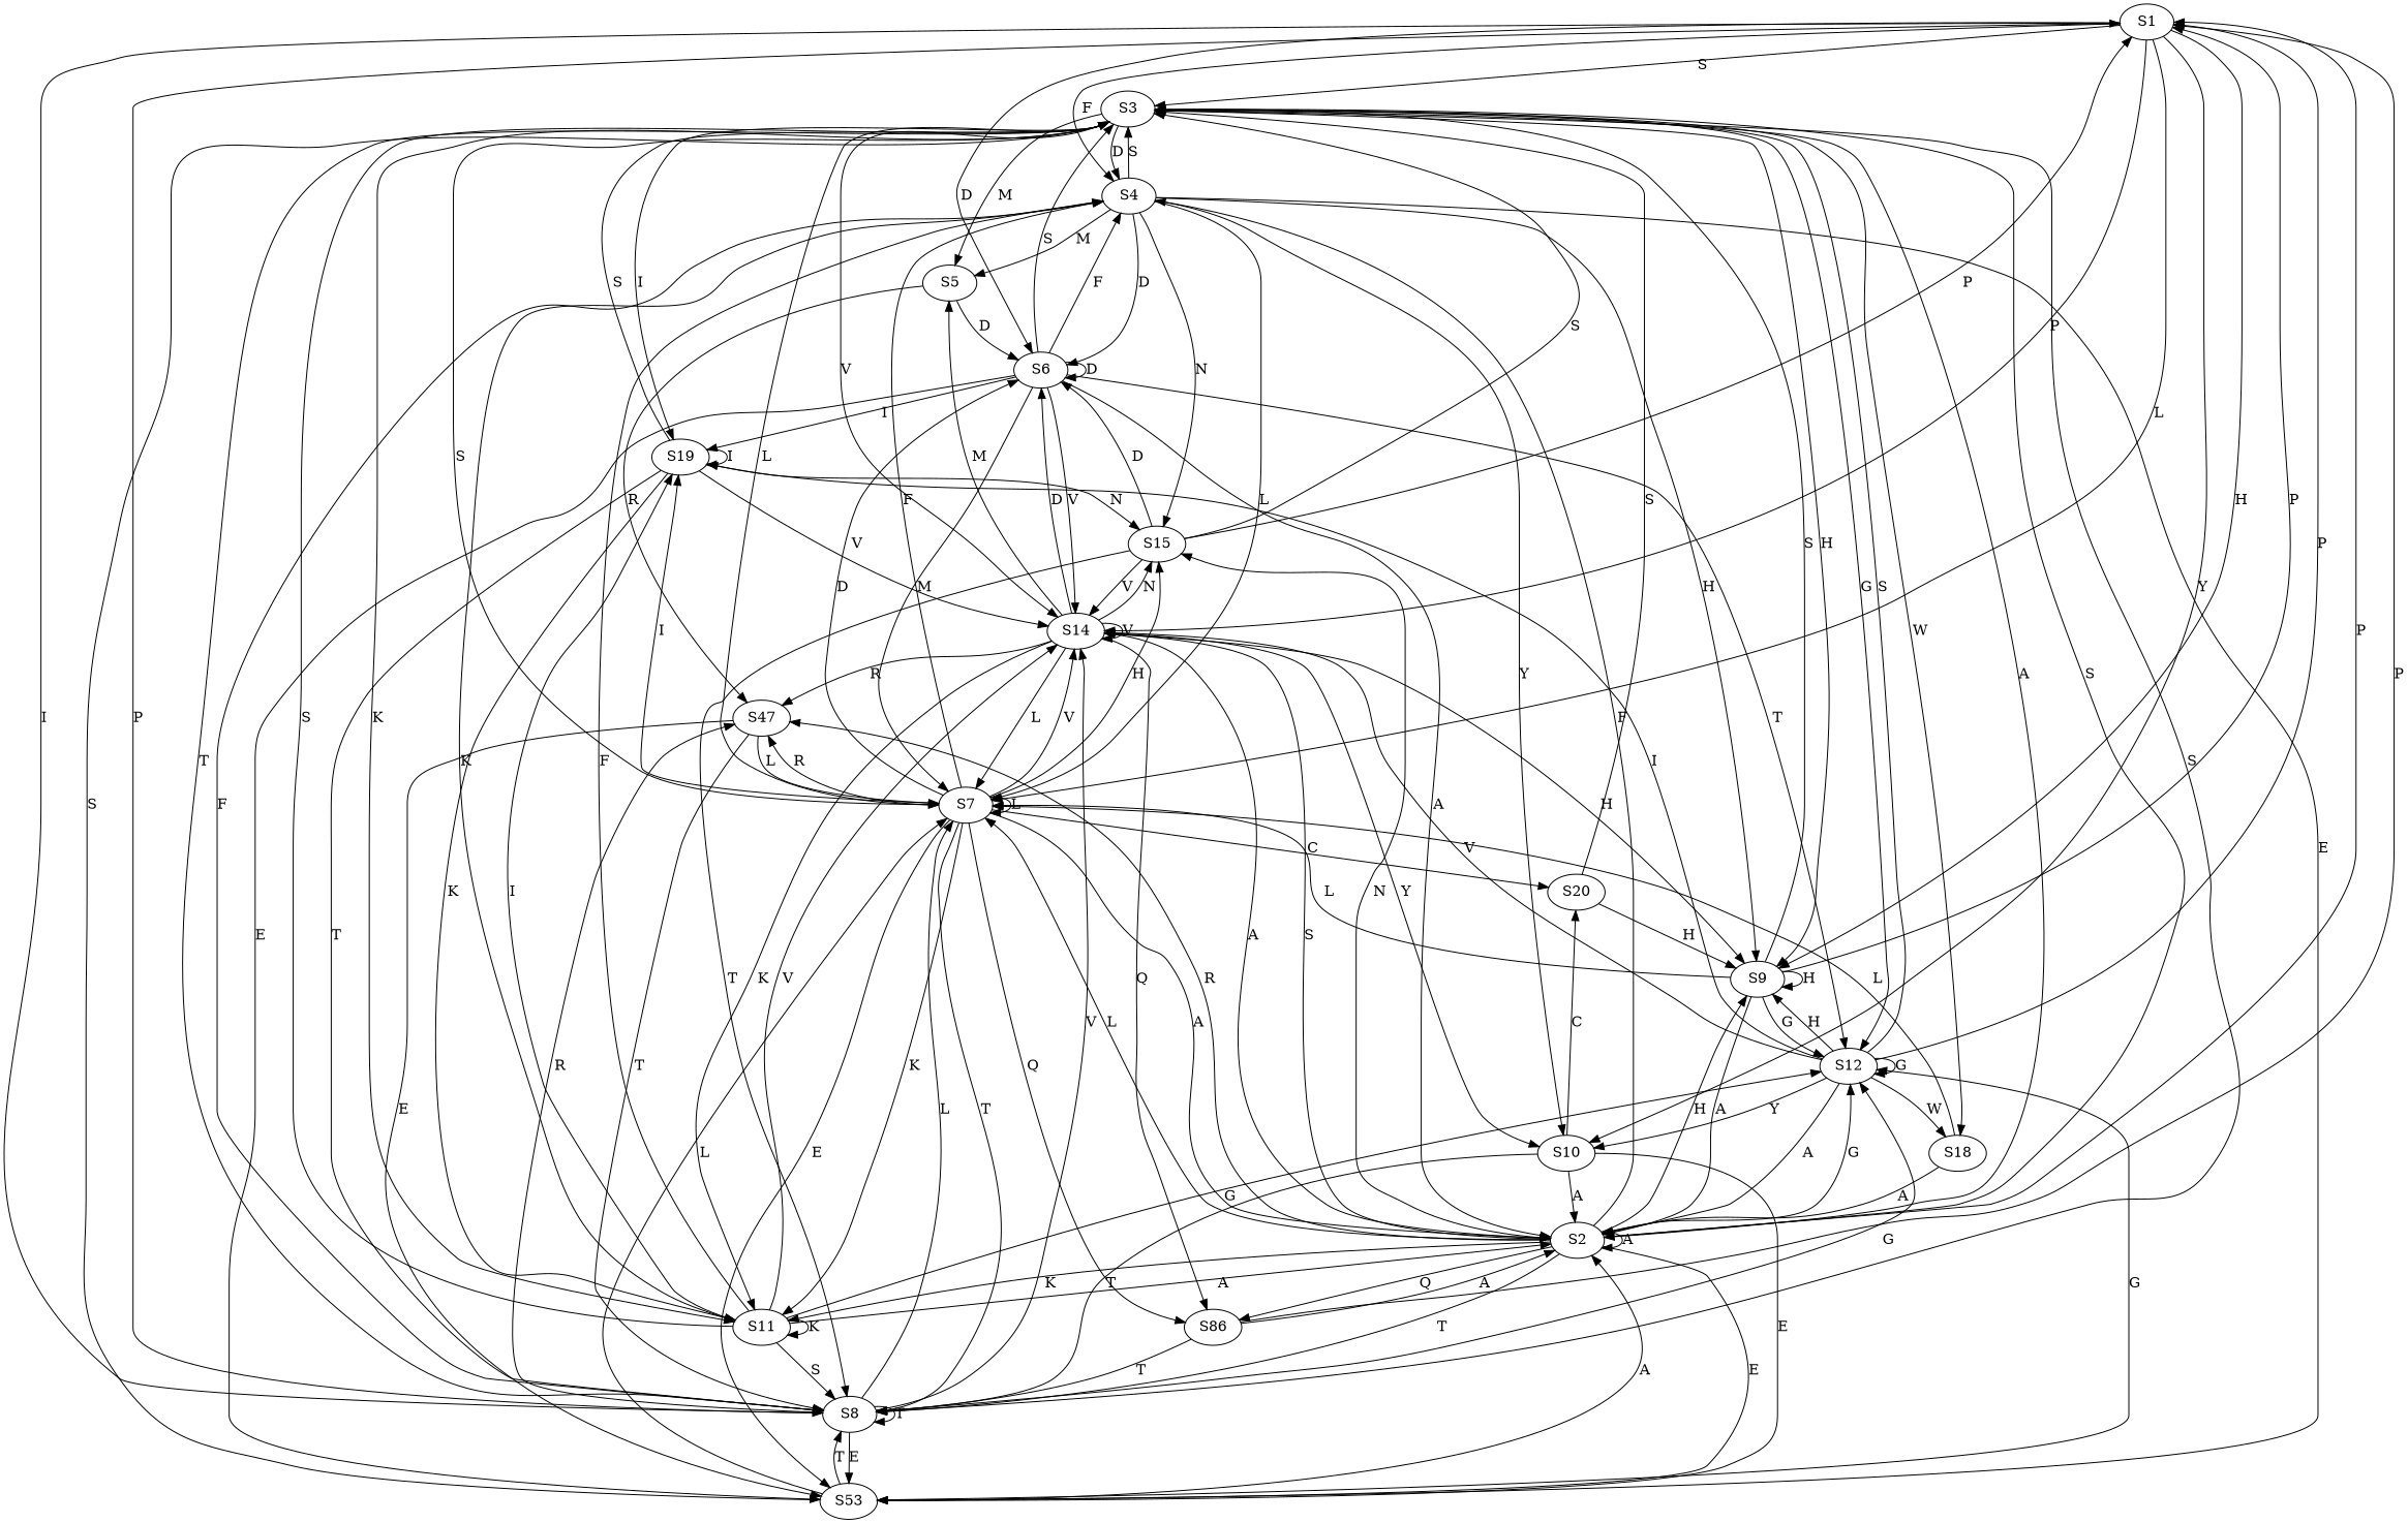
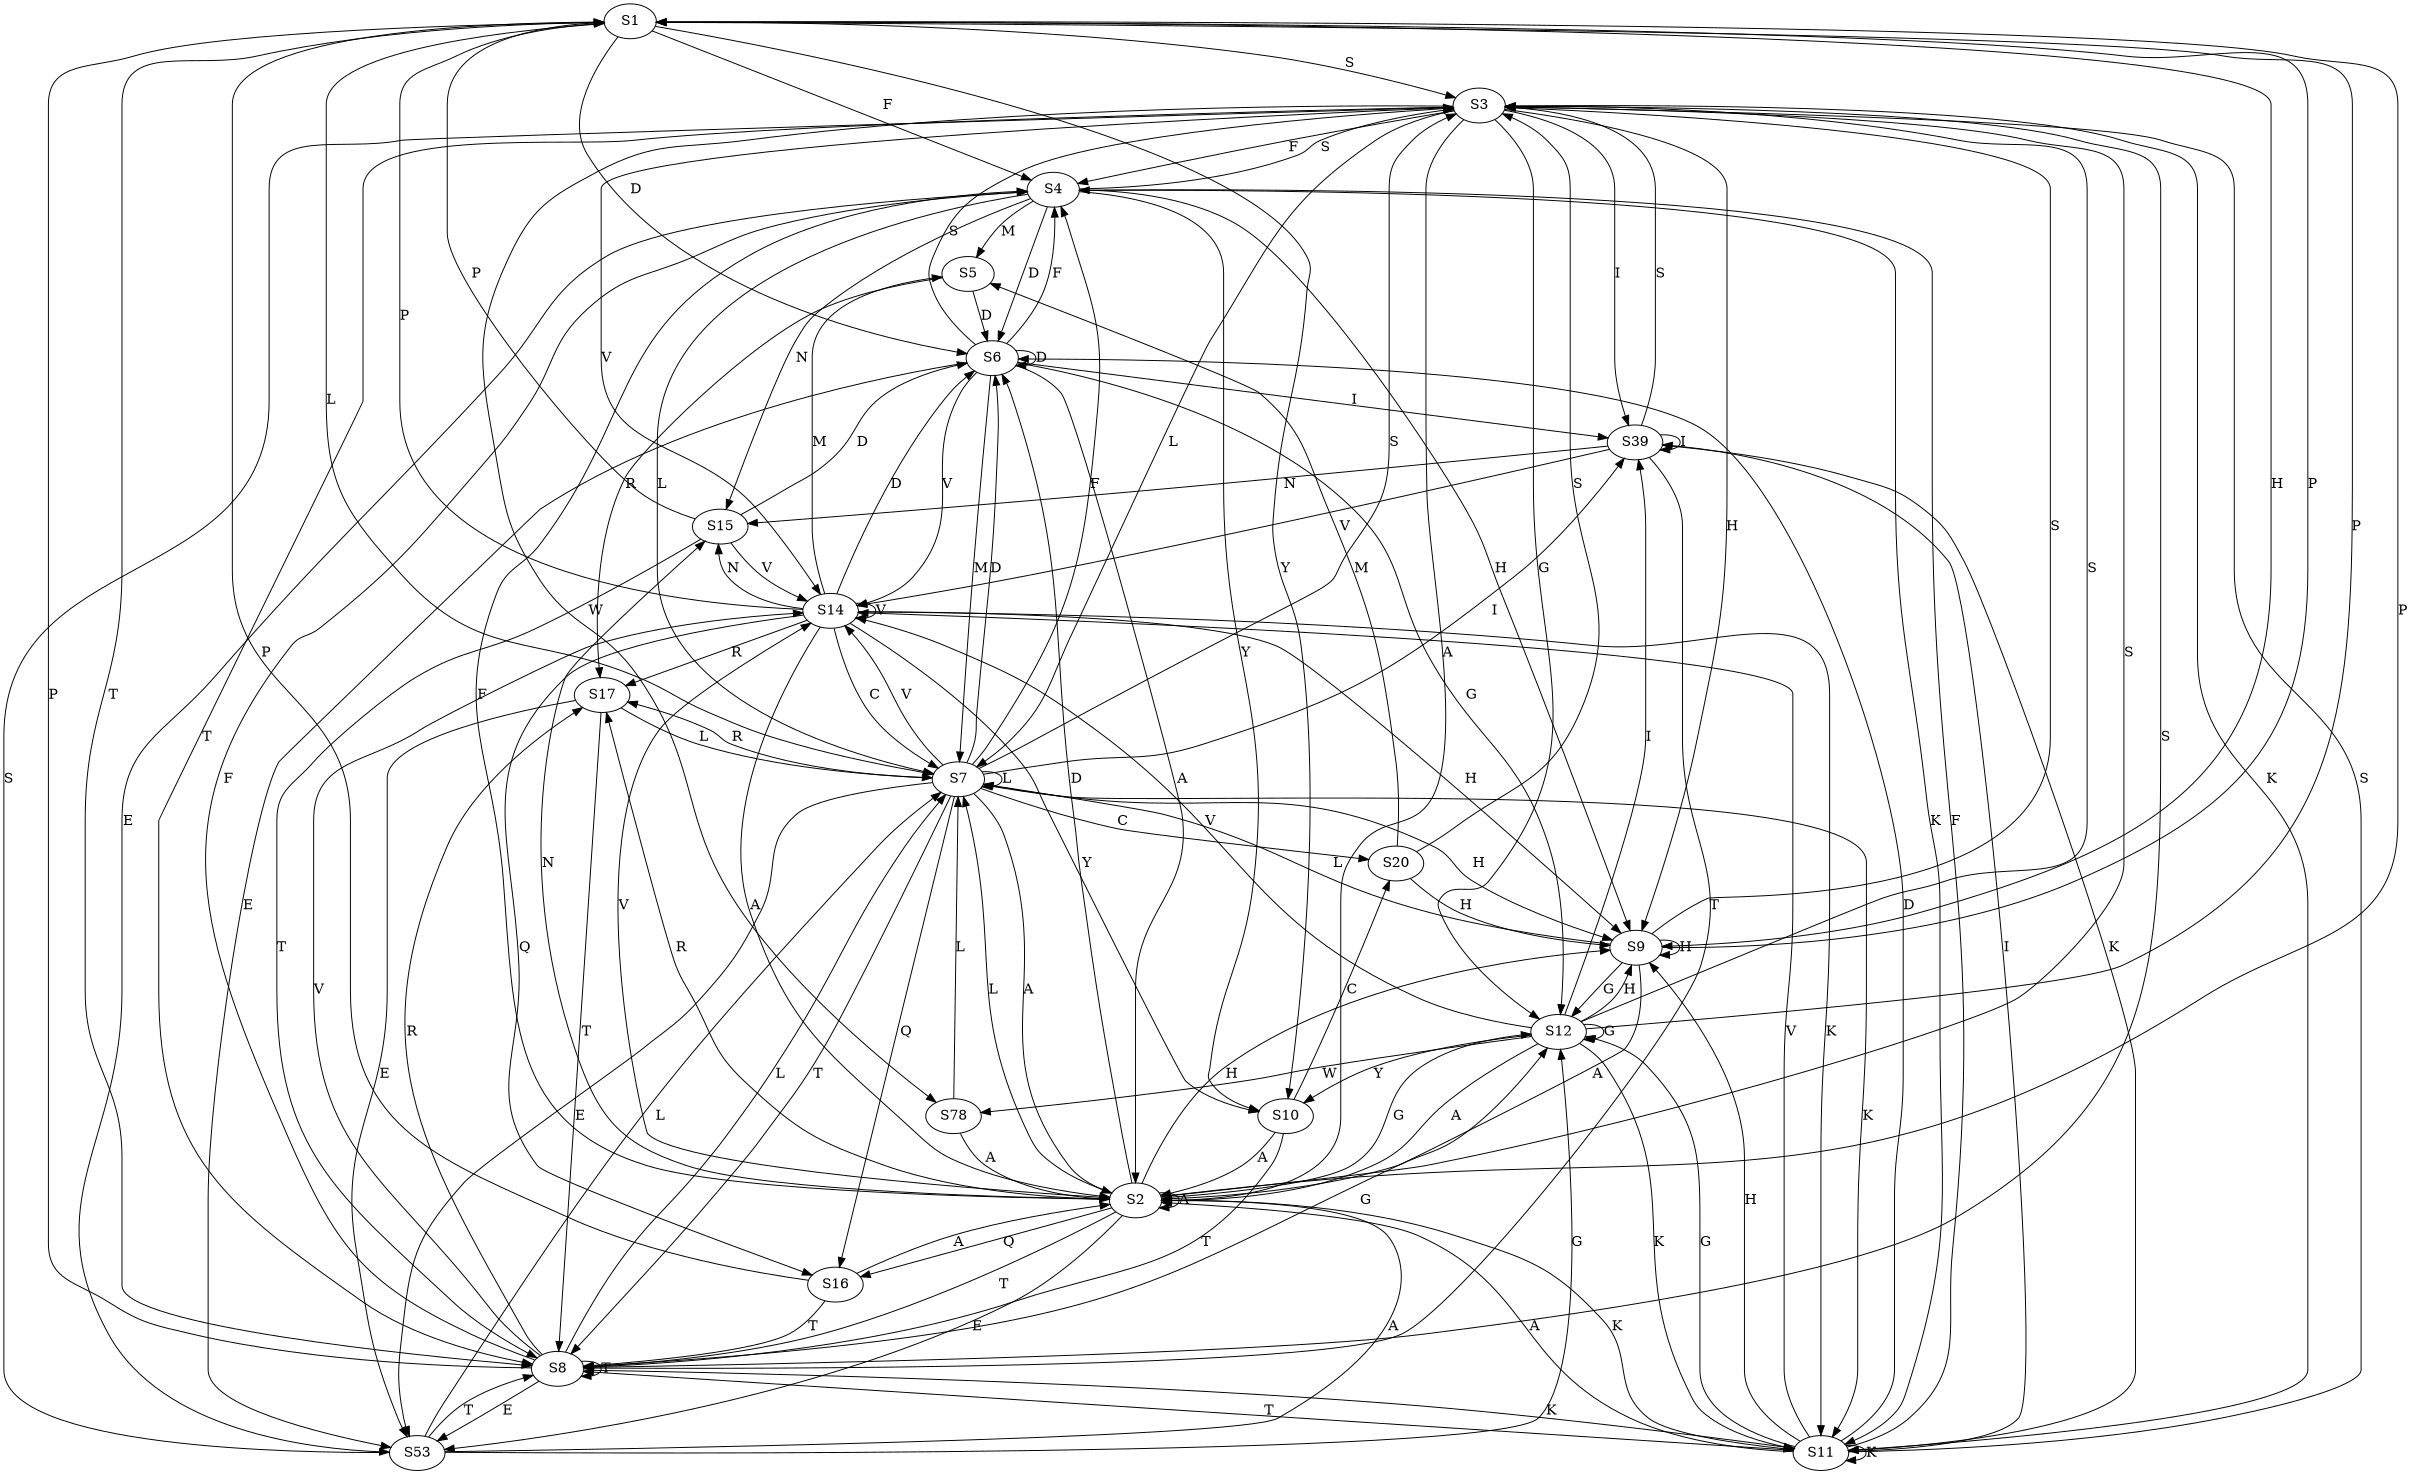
  strict digraph {
    S1
    S3
    S4
    S6
    S7
    S8
    S9
    S10
    S2
    S11
    S12
    n12 [label=S53]
    S14
    S15
-   S16 [label=S86]
-   S17 [label=S47]
+   S16
+   S17
    S5
-   S18
-   S19
+   S18 [label=S78]
+   S19 [label=S39]
    S20
    S1 -> S3 [label=S]
    S1 -> S4 [label=F]
    S1 -> S6 [label=D]
    S1 -> S7 [label=L]
-   S1 -> S8 [label=I]
+   S1 -> S8 [label=T]
    S1 -> S9 [label=H]
    S1 -> S10 [label=Y]
-   S3 -> S4 [label=D]
+   S3 -> S4 [label=F]
    S3 -> S7 [label=L]
    S3 -> S8 [label=T]
    S3 -> S9 [label=H]
    S3 -> S2 [label=A]
    S3 -> S11 [label=K]
    S3 -> S12 [label=G]
    S3 -> S14 [label=V]
-   S3 -> S5 [label=M]
+   S20 -> S5 [label=M]
    S3 -> S18 [label=W]
    S3 -> S19 [label=I]
    S4 -> S3 [label=S]
    S4 -> S6 [label=D]
    S4 -> S7 [label=L]
    S4 -> S9 [label=H]
    S4 -> S10 [label=Y]
    S4 -> S11 [label=K]
    S4 -> n12 [label=E]
    S4 -> S15 [label=N]
    S4 -> S5 [label=M]
    S6 -> S3 [label=S]
    S6 -> S4 [label=F]
    S6 -> S6 [label=D]
    S6 -> S7 [label=M]
    S6 -> S2 [label=A]
-   S6 -> S12 [label=T]
+   S6 -> S12 [label=G]
    S6 -> n12 [label=E]
    S6 -> S14 [label=V]
    S6 -> S19 [label=I]
    S7 -> S3 [label=S]
    S7 -> S4 [label=F]
    S7 -> S6 [label=D]
    S7 -> S7 [label=L]
    S7 -> S8 [label=T]
-   S7 -> S15 [label=H]
+   S7 -> S9 [label=H]
    S7 -> S2 [label=A]
    S7 -> S11 [label=K]
    S7 -> n12 [label=E]
    S7 -> S14 [label=V]
    S7 -> S16 [label=Q]
    S7 -> S17 [label=R]
    S7 -> S19 [label=I]
    S7 -> S20 [label=C]
    S8 -> S1 [label=P]
    S8 -> S3 [label=S]
    S8 -> S4 [label=F]
    S8 -> S7 [label=L]
    S8 -> S8 [label=T]
+   S8 -> S11 [label=K]
    S8 -> S12 [label=G]
    S8 -> n12 [label=E]
    S8 -> S14 [label=V]
    S8 -> S17 [label=R]
    S9 -> S1 [label=P]
    S9 -> S3 [label=S]
    S9 -> S7 [label=L]
    S9 -> S9 [label=H]
    S9 -> S2 [label=A]
    S9 -> S12 [label=G]
    S10 -> S8 [label=T]
    S10 -> S2 [label=A]
-   S10 -> n12 [label=E]
    S10 -> S20 [label=C]
    S2 -> S1 [label=P]
    S2 -> S3 [label=S]
    S2 -> S4 [label=F]
+   S2 -> S6 [label=D]
    S2 -> S7 [label=L]
    S2 -> S8 [label=T]
    S2 -> S9 [label=H]
    S2 -> S2 [label=A]
    S2 -> S11 [label=K]
    S2 -> S12 [label=G]
    S2 -> n12 [label=E]
-   S2 -> S14 [label=S]
+   S2 -> S14 [label=V]
    S2 -> S15 [label=N]
    S2 -> S16 [label=Q]
    S2 -> S17 [label=R]
    S11 -> S3 [label=S]
    S11 -> S4 [label=F]
-   S11 -> S8 [label=S]
+   S11 -> S6 [label=D]
+   S11 -> S8 [label=T]
+   S11 -> S9 [label=H]
    S11 -> S2 [label=A]
    S11 -> S11 [label=K]
    S11 -> S12 [label=G]
    S11 -> S14 [label=V]
    S11 -> S19 [label=I]
    S12 -> S1 [label=P]
    S12 -> S3 [label=S]
    S12 -> S9 [label=H]
    S12 -> S10 [label=Y]
    S12 -> S2 [label=A]
+   S12 -> S11 [label=K]
    S12 -> S12 [label=G]
    S12 -> S14 [label=V]
    S12 -> S18 [label=W]
    S12 -> S19 [label=I]
    n12 -> S3 [label=S]
    n12 -> S7 [label=L]
    n12 -> S8 [label=T]
    n12 -> S2 [label=A]
    n12 -> S12 [label=G]
-   S1 -> S14 [label=P]
+   S14 -> S1 [label=P]
    S14 -> S6 [label=D]
-   S14 -> S7 [label=L]
+   S14 -> S7 [label=C]
    S14 -> S9 [label=H]
    S14 -> S10 [label=Y]
    S14 -> S2 [label=A]
    S14 -> S11 [label=K]
    S14 -> S14 [label=V]
    S14 -> S15 [label=N]
    S14 -> S16 [label=Q]
    S14 -> S17 [label=R]
    S14 -> S5 [label=M]
    S15 -> S1 [label=P]
-   S15 -> S3 [label=S]
    S15 -> S6 [label=D]
    S15 -> S8 [label=T]
    S15 -> S14 [label=V]
    S16 -> S1 [label=P]
    S16 -> S8 [label=T]
    S16 -> S2 [label=A]
    S17 -> S7 [label=L]
    S17 -> S8 [label=T]
    S17 -> n12 [label=E]
    S5 -> S6 [label=D]
    S5 -> S17 [label=R]
    S18 -> S7 [label=L]
    S18 -> S2 [label=A]
    S19 -> S3 [label=S]
    S19 -> S8 [label=T]
    S19 -> S11 [label=K]
    S19 -> S14 [label=V]
    S19 -> S15 [label=N]
    S19 -> S19 [label=I]
    S20 -> S3 [label=S]
    S20 -> S9 [label=H]
  }
